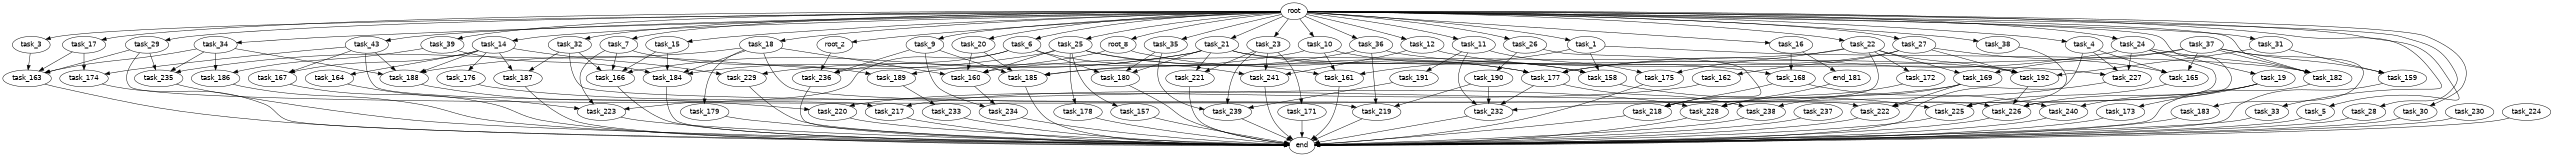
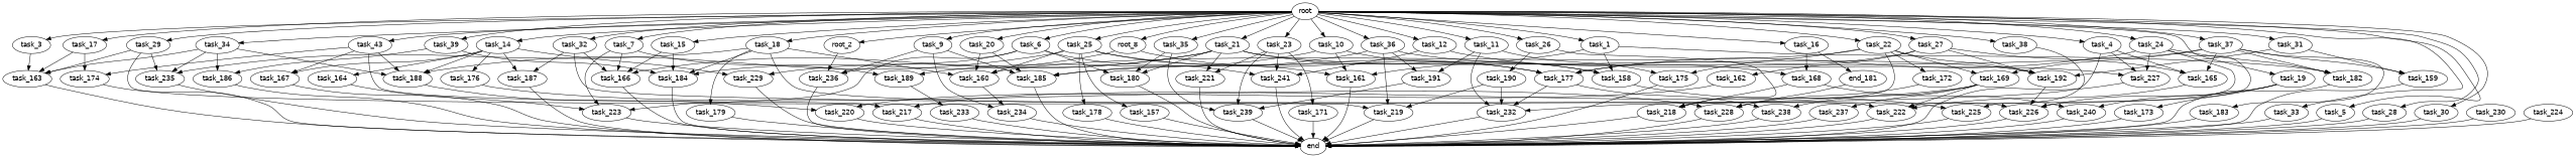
  digraph {
    fontname="DejaVu Sans"
    node [fontname="DejaVu Sans"]
    edge [fontname="DejaVu Sans"]
    task_29
    task_235
    task_219
    task_163
    end
    task_32
    task_187
    task_166
    task_226
    task_191
    task_239
    task_230
    task_220
    task_27
    task_177
    task_165
    task_162
    task_192
    task_232
    task_238
    task_225
    task_4
    task_227
    n24 [label=root_2]
    task_236
    n26 [label=task_43]
    task_188
    task_167
    task_174
    task_217
    task_241
    task_186
    task_228
    task_223
    task_6
    task_180
    task_9
    task_234
    task_185
    task_175
    task_189
    task_233
    task_159
    task_164
    task_182
    task_158
    task_183
    task_31
    task_16
    task_168
    n51 [label=end_181]
    task_240
    task_218
    task_161
    task_224
    task_15
    task_184
    task_10
    task_173
    task_171
    task_222
    task_190
    task_221
    task_237
    task_26
    task_25
    task_178
    task_157
    task_160
    task_169
    task_14
    task_229
    task_176
    task_18
    task_179
    task_12
    task_36
    task_33
    task_21
    task_37
    task_23
    root
    task_5
    task_11
    task_3
    task_39
    task_22
    task_28
    task_7
    task_34
    task_17
    task_20
    task_1
    task_35
    task_30
    task_38
    task_24
    n98 [label=root_8]
    task_19
    task_172
    task_29 -> task_235
    task_29 -> task_219
    task_29 -> task_163
    task_235 -> end
    task_219 -> end
    task_163 -> end
    task_32 -> task_187
    task_32 -> task_166
    task_32 -> task_226
    task_187 -> end
    task_166 -> end
    task_226 -> end
    task_191 -> task_239
    task_239 -> end
    task_230 -> end
    task_220 -> end
    task_27 -> task_177
    task_27 -> task_165
    task_27 -> task_162
    task_27 -> task_192
    task_177 -> task_232
    task_177 -> task_238
-   task_165 -> task_225
+   task_165 -> task_222
    task_162 -> task_220
    task_192 -> task_226
    task_232 -> end
    task_238 -> end
    task_225 -> end
    task_4 -> task_165
    task_4 -> task_232
    task_4 -> task_227
    task_227 -> end
    n24 -> task_236
    task_236 -> end
    n26 -> task_188
    n26 -> task_167
    n26 -> task_174
    n26 -> task_217
    task_188 -> task_220
    task_167 -> end
    task_174 -> end
    task_217 -> end
    task_241 -> end
    task_186 -> end
    task_228 -> end
    task_223 -> end
    task_6 -> task_236
    task_6 -> task_241
    task_6 -> task_223
    task_6 -> task_180
    task_180 -> end
    task_9 -> task_236
    task_9 -> task_234
    task_9 -> task_185
    task_234 -> end
    task_185 -> end
    task_175 -> end
    task_189 -> task_233
    task_233 -> end
    task_159 -> end
    task_164 -> task_223
    task_182 -> end
    task_158 -> task_225
    task_183 -> end
    task_31 -> task_192
    task_31 -> task_159
    task_16 -> task_168
    task_16 -> n51
    task_168 -> task_240
    task_168 -> task_218
    n51 -> task_228
    task_240 -> end
    task_218 -> end
    task_161 -> end
    task_224 -> end
    task_15 -> task_166
    task_15 -> task_184
    task_184 -> end
    task_10 -> task_189
    task_10 -> task_158
    task_10 -> task_161
    task_173 -> end
    task_171 -> end
    task_222 -> end
    task_190 -> task_219
    task_190 -> task_232
    task_221 -> end
    task_237 -> end
    task_26 -> task_218
    task_26 -> task_190
    task_25 -> task_177
    task_25 -> task_188
    task_25 -> task_161
    task_25 -> task_178
    task_25 -> task_157
    task_25 -> task_160
    task_178 -> end
    task_157 -> end
    task_160 -> task_234
    task_169 -> task_238
    task_169 -> task_217
    task_169 -> task_222
+   task_169 -> task_237
    task_14 -> task_187
    task_14 -> task_188
    task_14 -> task_167
    task_14 -> task_164
    task_14 -> task_229
    task_14 -> task_176
    task_229 -> end
    task_176 -> task_228
    task_18 -> task_235
    task_18 -> task_184
    task_18 -> task_222
    task_18 -> task_160
    task_18 -> task_179
    task_179 -> end
    task_12 -> task_241
    task_12 -> task_168
    task_36 -> task_219
+   task_36 -> task_191
    task_36 -> task_227
    task_36 -> task_185
    task_33 -> end
    task_21 -> task_166
    task_21 -> task_192
    task_21 -> task_180
    task_21 -> task_158
    task_21 -> task_221
    task_21 -> task_229
    task_37 -> task_165
    task_37 -> task_185
    task_37 -> task_159
    task_37 -> task_182
    task_37 -> task_183
    task_37 -> task_169
    task_23 -> task_239
    task_23 -> task_241
    task_23 -> task_171
    task_23 -> task_221
    root -> task_29
    root -> task_32
    root -> task_27
    root -> task_4
    root -> n24
    root -> n26
    root -> task_6
    root -> task_9
    root -> task_31
    root -> task_16
    root -> task_15
    root -> task_10
    root -> task_26
    root -> task_25
    root -> task_14
    root -> task_18
    root -> task_12
    root -> task_36
    root -> task_33
    root -> task_21
-   root -> task_182
+   root -> task_37
    root -> task_23
    root -> task_5
    root -> task_11
    root -> task_3
    root -> task_39
    root -> task_22
    root -> task_28
    root -> task_7
    root -> task_34
    root -> task_17
    root -> task_20
    root -> task_1
    root -> task_35
    root -> task_30
    root -> task_38
    root -> task_24
    root -> n98
    root -> task_19
    task_5 -> end
    task_11 -> task_191
    task_11 -> task_232
    task_11 -> task_175
    task_3 -> task_163
    task_39 -> task_186
    task_39 -> task_184
    task_22 -> task_192
    task_22 -> task_175
    task_22 -> task_218
    task_22 -> task_160
    task_22 -> task_169
    task_22 -> task_172
    task_28 -> end
    task_7 -> task_166
    task_7 -> task_223
    task_7 -> task_189
    task_34 -> task_235
    task_34 -> task_163
    task_34 -> task_188
    task_34 -> task_186
    task_17 -> task_163
    task_17 -> task_174
    task_20 -> task_185
    task_20 -> task_160
    task_1 -> task_182
    task_1 -> task_158
    task_1 -> task_161
    task_35 -> task_239
    task_35 -> task_180
    task_30 -> end
    task_38 -> task_222
    task_24 -> task_226
    task_24 -> task_177
    task_24 -> task_225
    task_24 -> task_227
    task_24 -> task_182
    n98 -> task_177
    n98 -> task_184
    task_19 -> task_226
    task_19 -> task_240
    task_19 -> task_173
    task_172 -> task_228
  }
